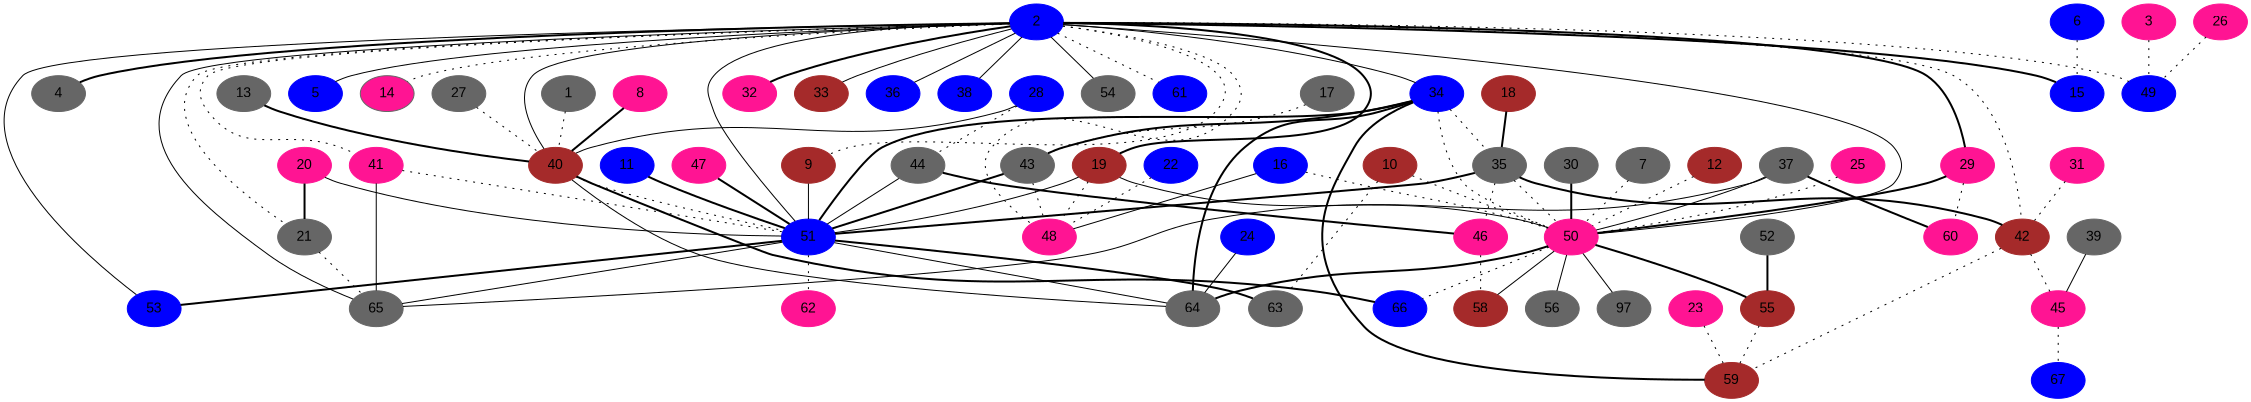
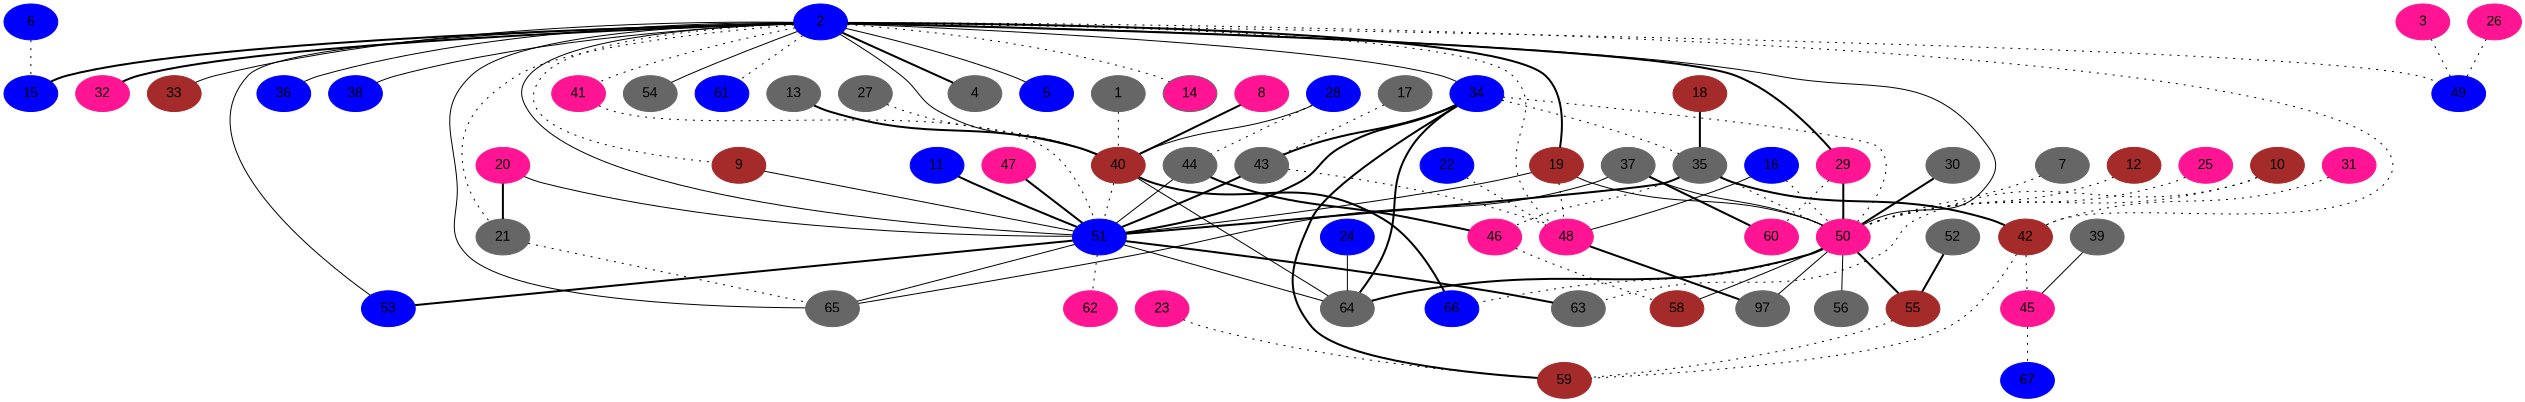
  graph {
    fontname="Liberation Sans"
    node [color=gray40 fontname="Liberation Sans" style=filled]
    edge [fontname="Liberation Sans" style=dotted weight=1.0]
    40 [color=brown]
    1
    51 [color=blue]
    64
    66 [color=blue]
    2 [color=blue]
    4
    5 [color=blue]
    9 [color=brown]
    14 [fillcolor=deeppink]
    15 [color=blue]
    19 [color=brown]
    21
    29 [color=deeppink]
    32 [color=deeppink]
    33 [color=brown]
    34 [color=blue]
    36 [color=blue]
    38 [color=blue]
    41 [color=deeppink]
    42 [color=brown]
    48 [color=deeppink]
    49 [color=blue]
    50 [color=deeppink]
    53 [color=blue]
    54
    61 [color=blue]
    65
    60 [color=deeppink]
    43
    35
    59 [color=brown]
    45 [color=deeppink]
    n34 [label=97]
    58 [color=brown]
    55 [color=brown]
    56
    63
    62 [color=deeppink]
    3 [color=deeppink]
    6 [color=blue]
    7
    8 [color=deeppink]
    10 [color=brown]
    11 [color=blue]
    12 [color=brown]
    13
    16 [color=blue]
    17
    18 [color=brown]
    46 [color=deeppink]
    20 [color=deeppink]
    22 [color=blue]
    23 [color=deeppink]
    24 [color=blue]
    25 [color=deeppink]
    26 [color=deeppink]
    27
    28 [color=blue]
    44
    30
    31 [color=deeppink]
    37
    39
    67 [color=blue]
    47 [color=deeppink]
    52
    40 -- 51
    40 -- 64 [style=solid]
    40 -- 66 [style=bold]
    1 -- 40
    51 -- 64 [style=solid]
    51 -- 53 [style=bold]
    51 -- 65 [style=solid]
    51 -- 63 [style=bold]
    51 -- 62
    2 -- 40 [style=solid]
    2 -- 51 [style=solid]
    2 -- 4 [style=bold]
    2 -- 5 [style=solid]
    2 -- 9
    2 -- 14
    2 -- 15 [style=bold]
    2 -- 19 [style=bold]
    2 -- 21
    2 -- 29 [style=bold]
    2 -- 32 [style=bold]
    2 -- 33 [style=solid]
    2 -- 34 [style=solid weight=2.0]
    2 -- 36 [style=solid]
    2 -- 38 [style=solid]
    2 -- 41 [weight=2.0]
    2 -- 42
    2 -- 48 [weight=2.0]
    2 -- 49
    2 -- 50 [style=solid weight=2.0]
    2 -- 53 [style=solid]
    2 -- 54 [style=solid]
    2 -- 61
    2 -- 65 [style=solid]
    9 -- 51 [style=solid]
    19 -- 51 [style=solid]
    19 -- 48
    19 -- 50 [style=solid]
    21 -- 65
    29 -- 50 [style=bold]
    29 -- 60 [weight=2.0]
    34 -- 51 [style=bold]
    34 -- 64 [style=bold]
    34 -- 50
    34 -- 43 [style=bold]
    34 -- 35
    34 -- 59 [style=bold]
    41 -- 51
-   41 -- 65 [style=solid weight=2.0]
    42 -- 59
    42 -- 45
+   48 -- n34 [style=bold]
    50 -- 64 [style=bold]
    50 -- 66
    50 -- n34 [style=solid]
    50 -- 58 [style=solid]
    50 -- 55 [style=bold]
    50 -- 56 [style=solid]
    43 -- 51 [style=bold]
    43 -- 48
    35 -- 51 [style=bold]
    35 -- 42 [style=bold]
    35 -- 50
    35 -- 46
    45 -- 67
    55 -- 59
    3 -- 49
    6 -- 15
    7 -- 50
    8 -- 40 [style=bold]
    10 -- 50
    10 -- 63
    11 -- 51 [style=bold]
    12 -- 50
    13 -- 40 [style=bold]
    16 -- 48 [style=solid]
    16 -- 50
    17 -- 43
    18 -- 35 [style=bold]
    46 -- 58
    20 -- 51 [style=solid]
    20 -- 21 [style=bold]
    22 -- 48
    23 -- 59
    24 -- 64 [style=solid]
    25 -- 50
    26 -- 49
    27 -- 40
    28 -- 40 [style=solid]
    28 -- 44
    44 -- 51 [style=solid weight=2.0]
    44 -- 46 [style=bold]
    30 -- 50 [style=bold weight=2.0]
    31 -- 42
    37 -- 50 [style=solid weight=2.0]
    37 -- 65 [style=solid]
    37 -- 60 [style=bold]
    39 -- 45 [style=solid]
    47 -- 51 [style=bold]
    52 -- 55 [style=bold]
  }
